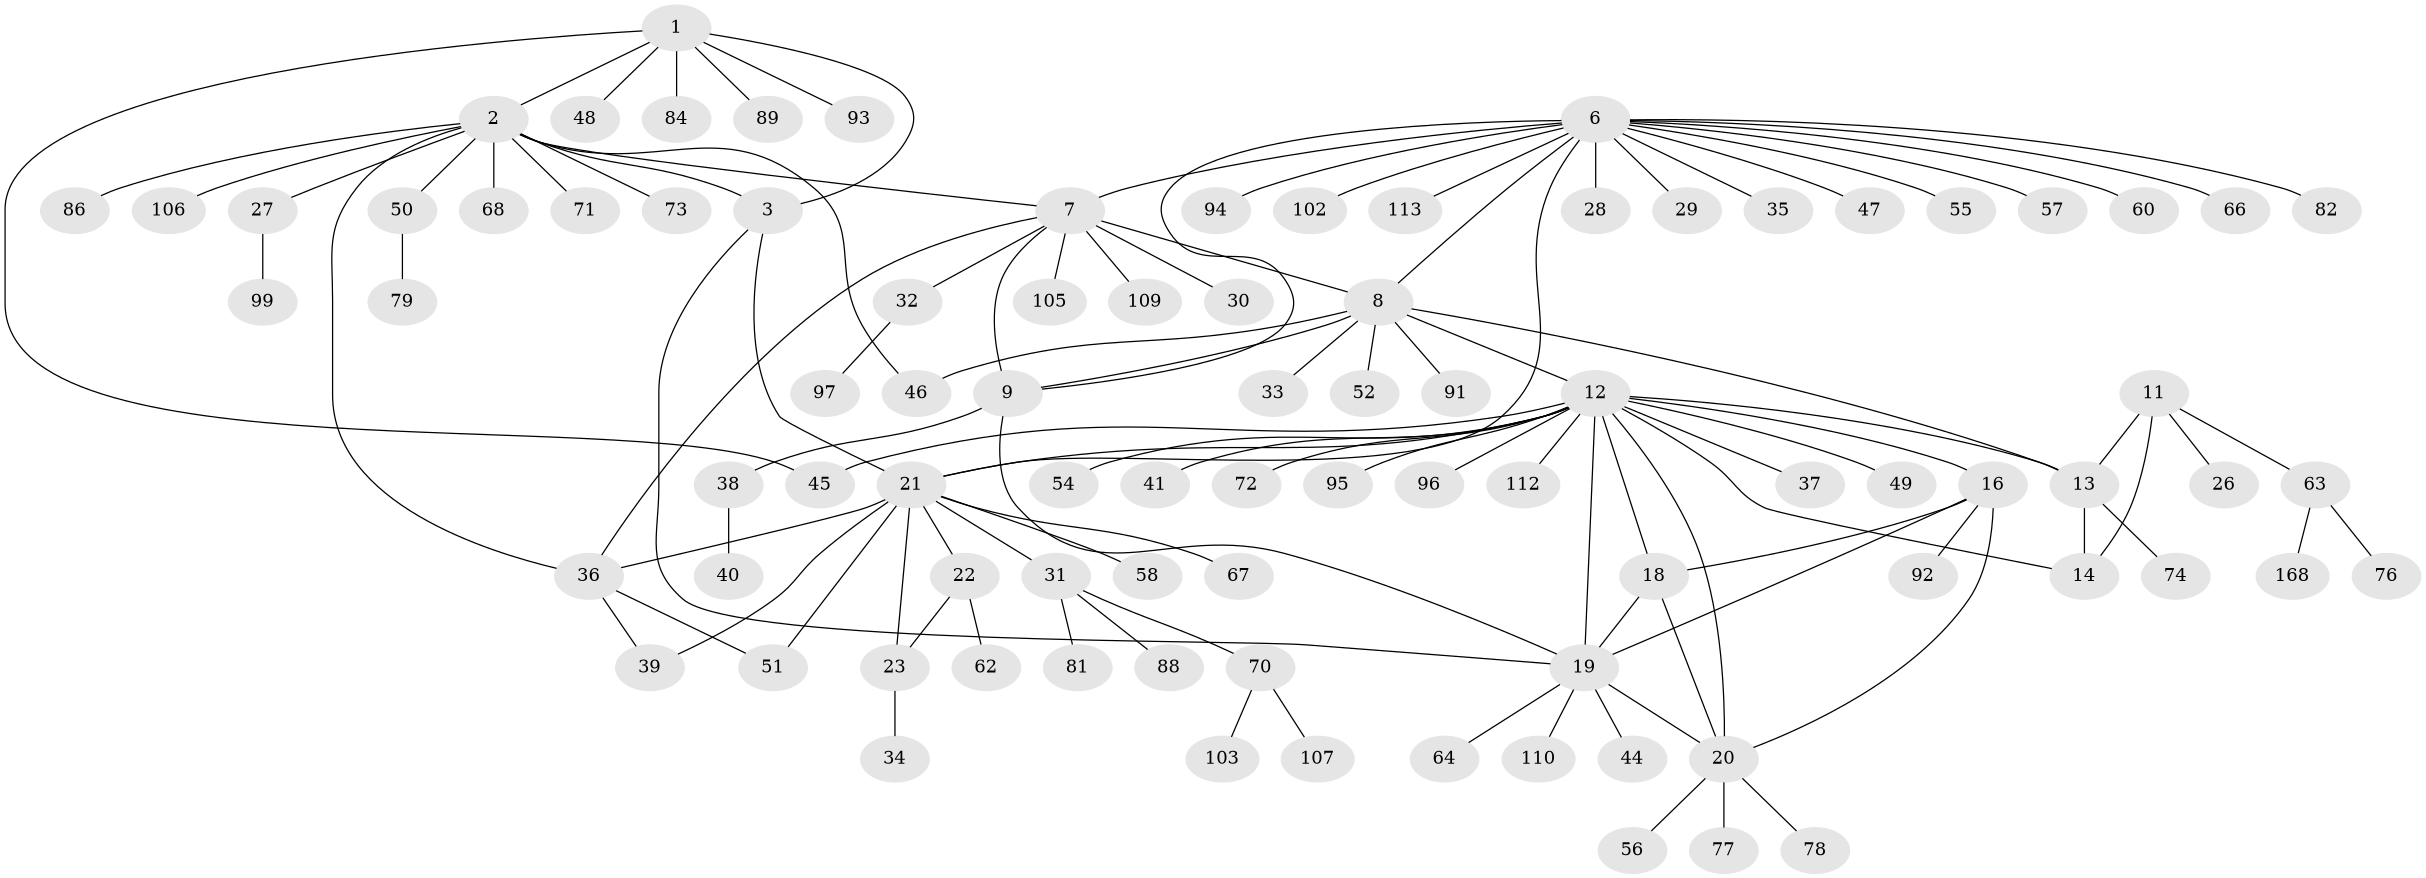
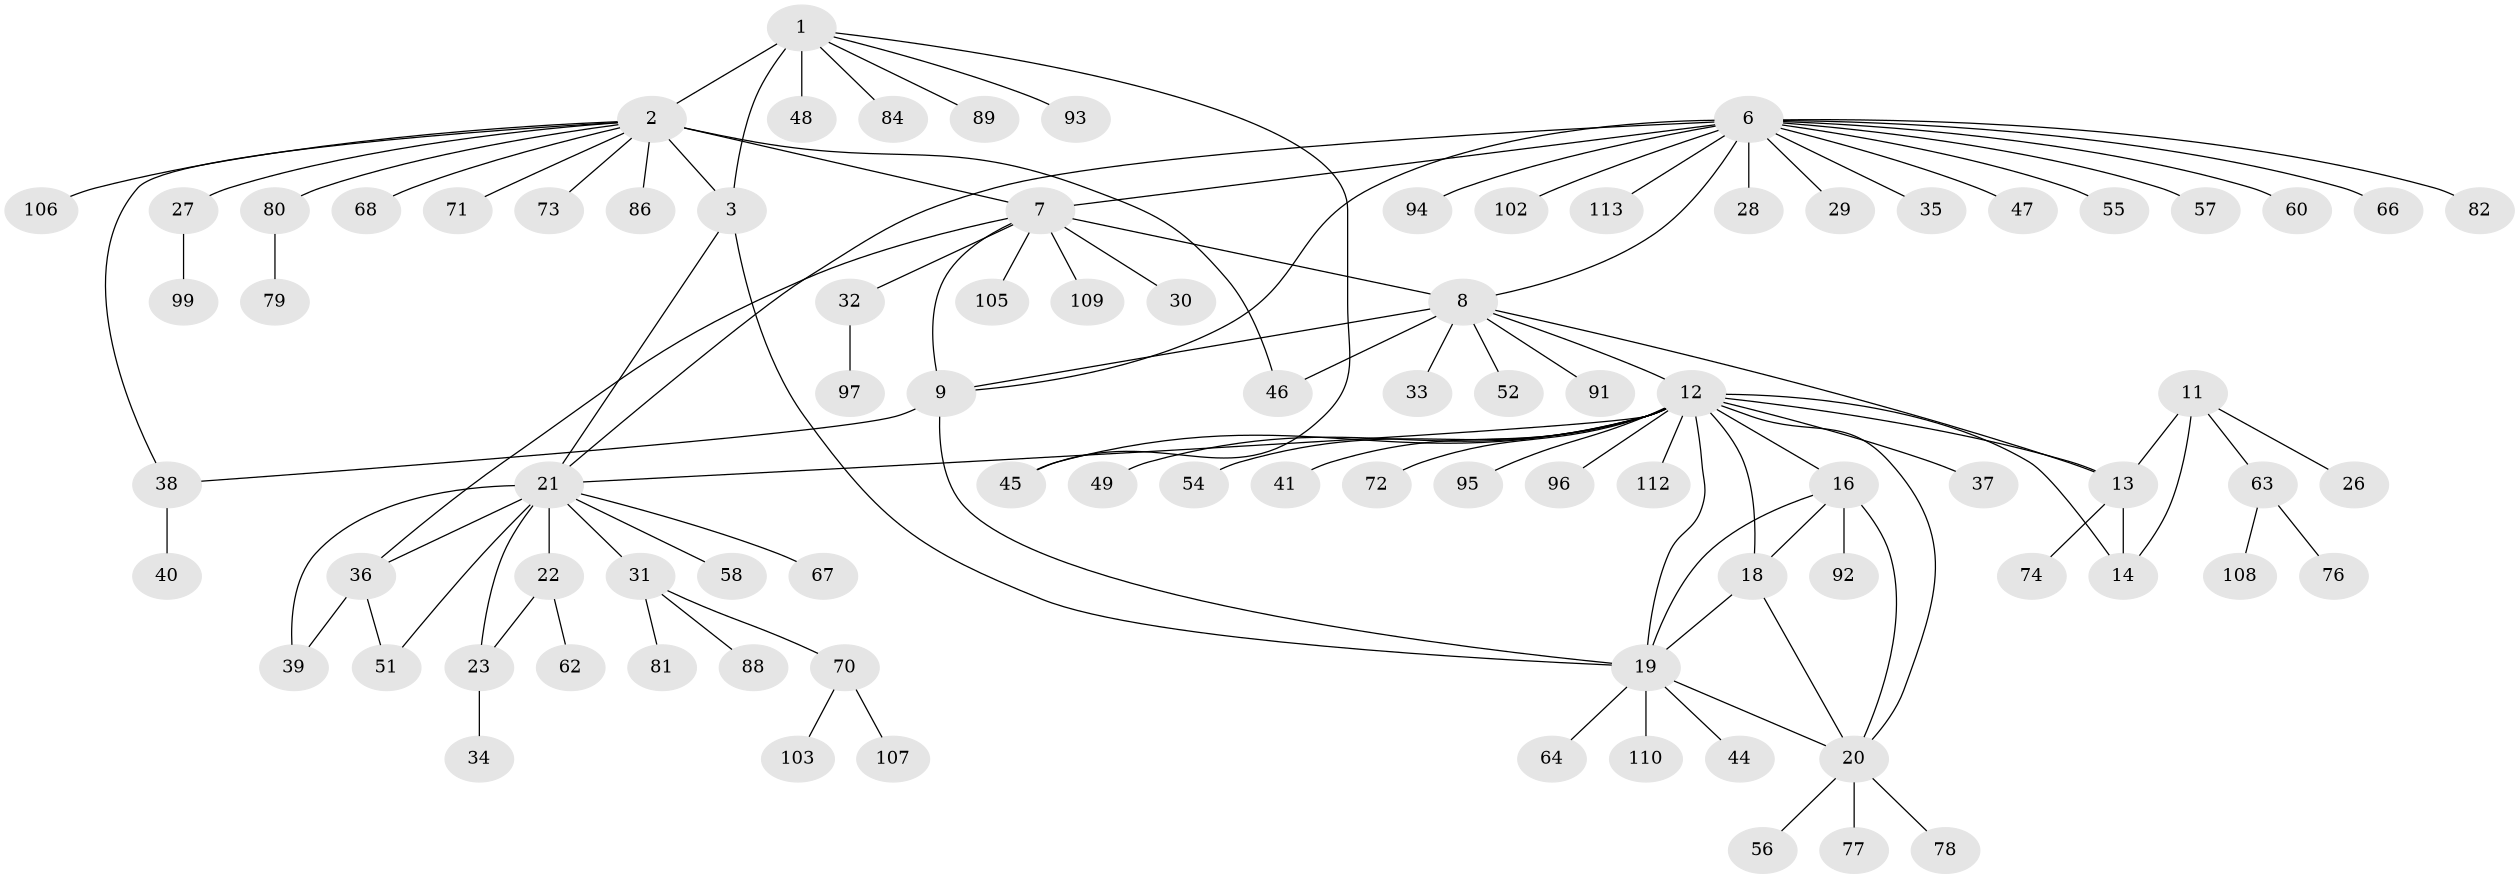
  graph {
    node [color=gray90 style=filled]
    1 [super="+65"]
    2 [super="+5"]
    3 [super="+4"]
    45
    48
    84
    89
    93
    7 [super="+10"]
    27
    36 [super="+83"]
    46
-   50
+   50 [label=80]
    68
    71
    73 [super="+90"]
    86
    106
    19 [super="+85"]
    21 [super="+25"]
    8 [super="+87"]
    9
    30
    32
    105
    109
    n27 [label=99]
    39
    51
    79
    20 [super="+53"]
    44
    64
    110
    23 [super="+24"]
    22 [super="+42"]
    31 [super="+41"]
    58
    67
    6 [super="+80"]
    28
    29
    35
    47
    55
    57 [super="+69"]
    60
    66
    82
    94
    102
    113
    12 [super="+17"]
    13 [super="+15"]
    33
    52
    91
    38 [super="+111"]
    97
    14
    16 [super="+43"]
    18 [super="+98"]
    37 [super="+104"]
    49
    54
    n66 [label=41]
    72
    95
    96
    112
    74
    40 [super="+101"]
    11 [super="+99"]
    26
    63
    76
-   108 [label=168]
+   108
    92
    56
    77
    78
    34
    62
    70 [super="+75"]
    81
    88
    103
    107
    1 -- 2 [weight=2]
    1 -- 3 [weight=2]
    1 -- 45
    1 -- 48
    1 -- 84
    1 -- 89
    1 -- 93
    2 -- 3 [weight=4]
    2 -- 7
    2 -- 27
-   2 -- 36
+   2 -- 38
    2 -- 46
    2 -- 50
    2 -- 68
    2 -- 71
    2 -- 73
    2 -- 86
    2 -- 106
    3 -- 19
    3 -- 21
    7 -- 36
    7 -- 8 [weight=2]
    7 -- 9 [weight=2]
    7 -- 30
    7 -- 32
    7 -- 105
    7 -- 109
    27 -- n27
    36 -- 39
    36 -- 51
    50 -- 79
    19 -- 20
    19 -- 44
    19 -- 64
    19 -- 110
    21 -- 36
    21 -- 39
    21 -- 51
    21 -- 23 [weight=4]
    21 -- 22 [weight=2]
    21 -- 31
    21 -- 58
    21 -- 67
    8 -- 46
    8 -- 9
    8 -- 12
    8 -- 13
    8 -- 33
    8 -- 52
    8 -- 91
    9 -- 19
    9 -- 38
    32 -- 97
    20 -- 56
    20 -- 77
    20 -- 78
    23 -- 34
    22 -- 23 [weight=2]
    22 -- 62
    31 -- 70
    31 -- 81
    31 -- 88
    6 -- 7 [weight=2]
    6 -- 21
    6 -- 8
    6 -- 9
    6 -- 28
    6 -- 29
    6 -- 35
    6 -- 47
    6 -- 55
    6 -- 57
    6 -- 60
    6 -- 66
    6 -- 82
    6 -- 94
    6 -- 102
    6 -- 113
    12 -- 45
    12 -- 19
    12 -- 21
    12 -- 20
    12 -- 13 [weight=2]
    12 -- 14
    12 -- 16
    12 -- 18
    12 -- 37
    12 -- 49
    12 -- 54
    12 -- n66
    12 -- 72
    12 -- 95
    12 -- 96
    12 -- 112
    13 -- 14 [weight=2]
    13 -- 74
    38 -- 40
    16 -- 19
    16 -- 20
    16 -- 18
    16 -- 92
    18 -- 19
    18 -- 20
    11 -- 13 [weight=2]
    11 -- 14
    11 -- 26
    11 -- 63
    63 -- 76
    63 -- 108
    70 -- 103
    70 -- 107
  }
